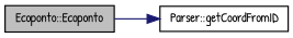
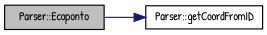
  digraph {
    rankdir=LR
    fontname="Patrick Hand"
    node [color=black fontname="Patrick Hand" fontsize=10 shape=record style=filled]
-   n1 [fillcolor=grey75 fontcolor=black height=0.2 label="Ecoponto::Ecoponto" width=0.4]
+   n1 [fillcolor=grey75 fontcolor=black height=0.2 label="Parser::Ecoponto" width=0.4]
    n2 [fillcolor=white height=0.2 label="Parser::getCoordFromID" width=0.4]
    n1 -> n2 [color=midnightblue fontname="Patrick Hand" fontsize=10 labelfontname=Helvetica labelfontsize=10 style=solid]
  }
